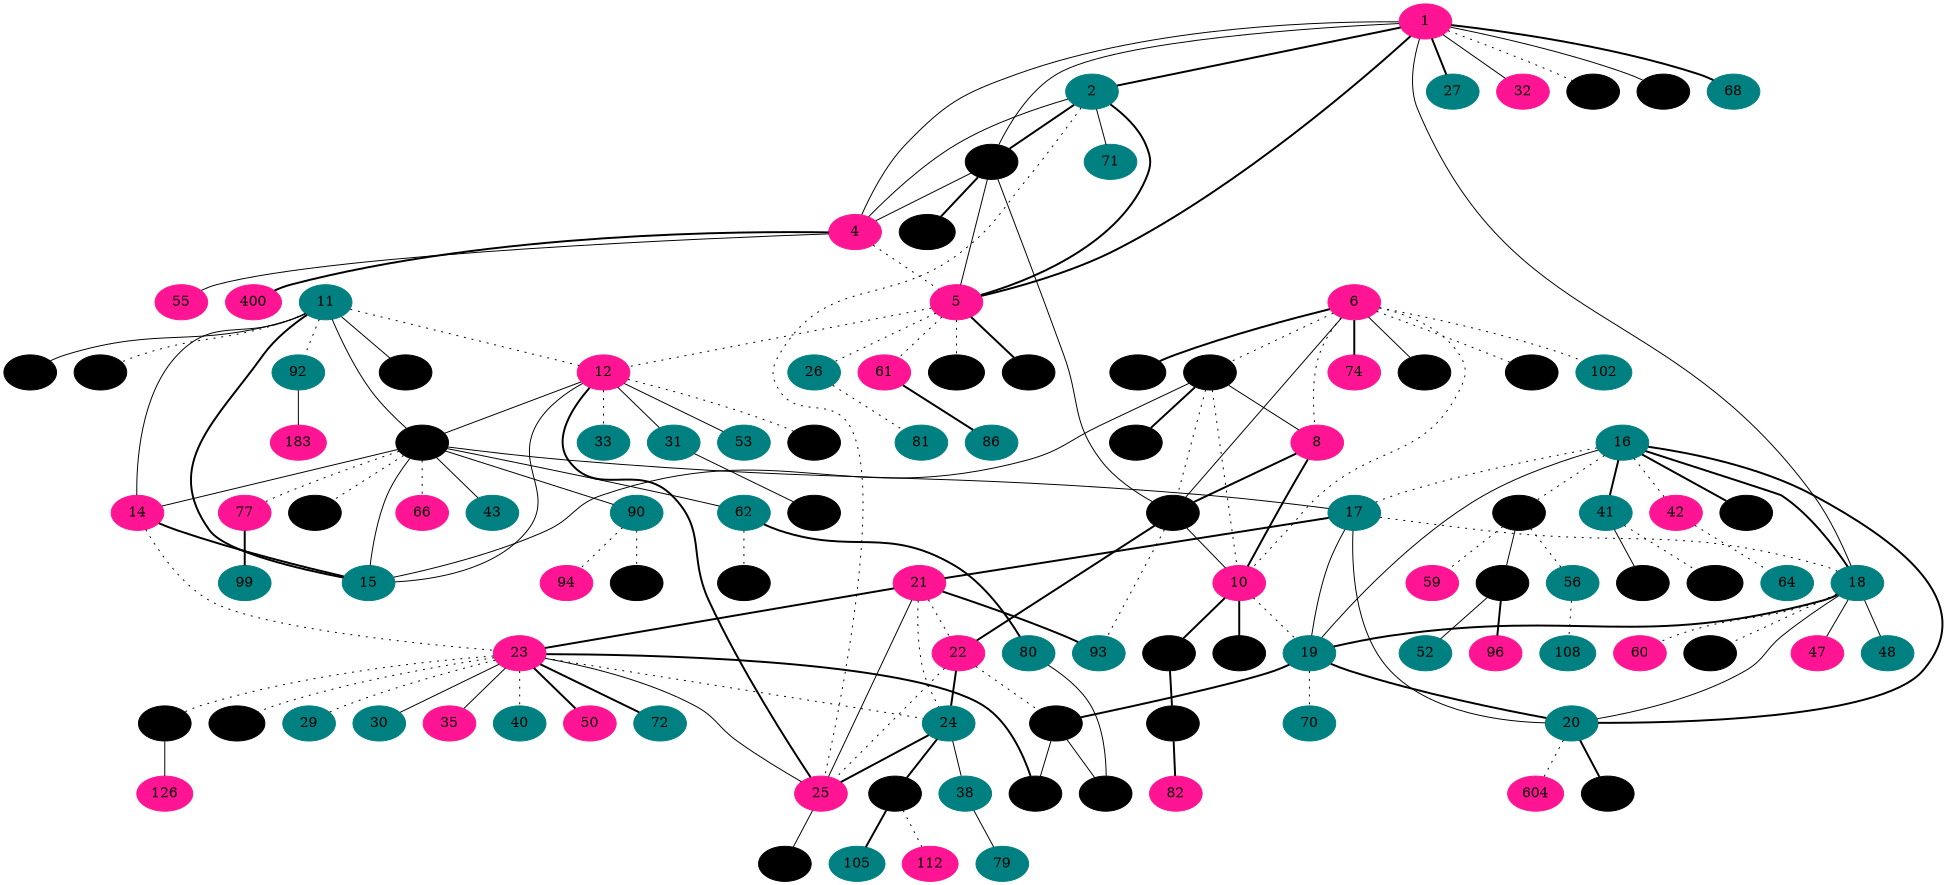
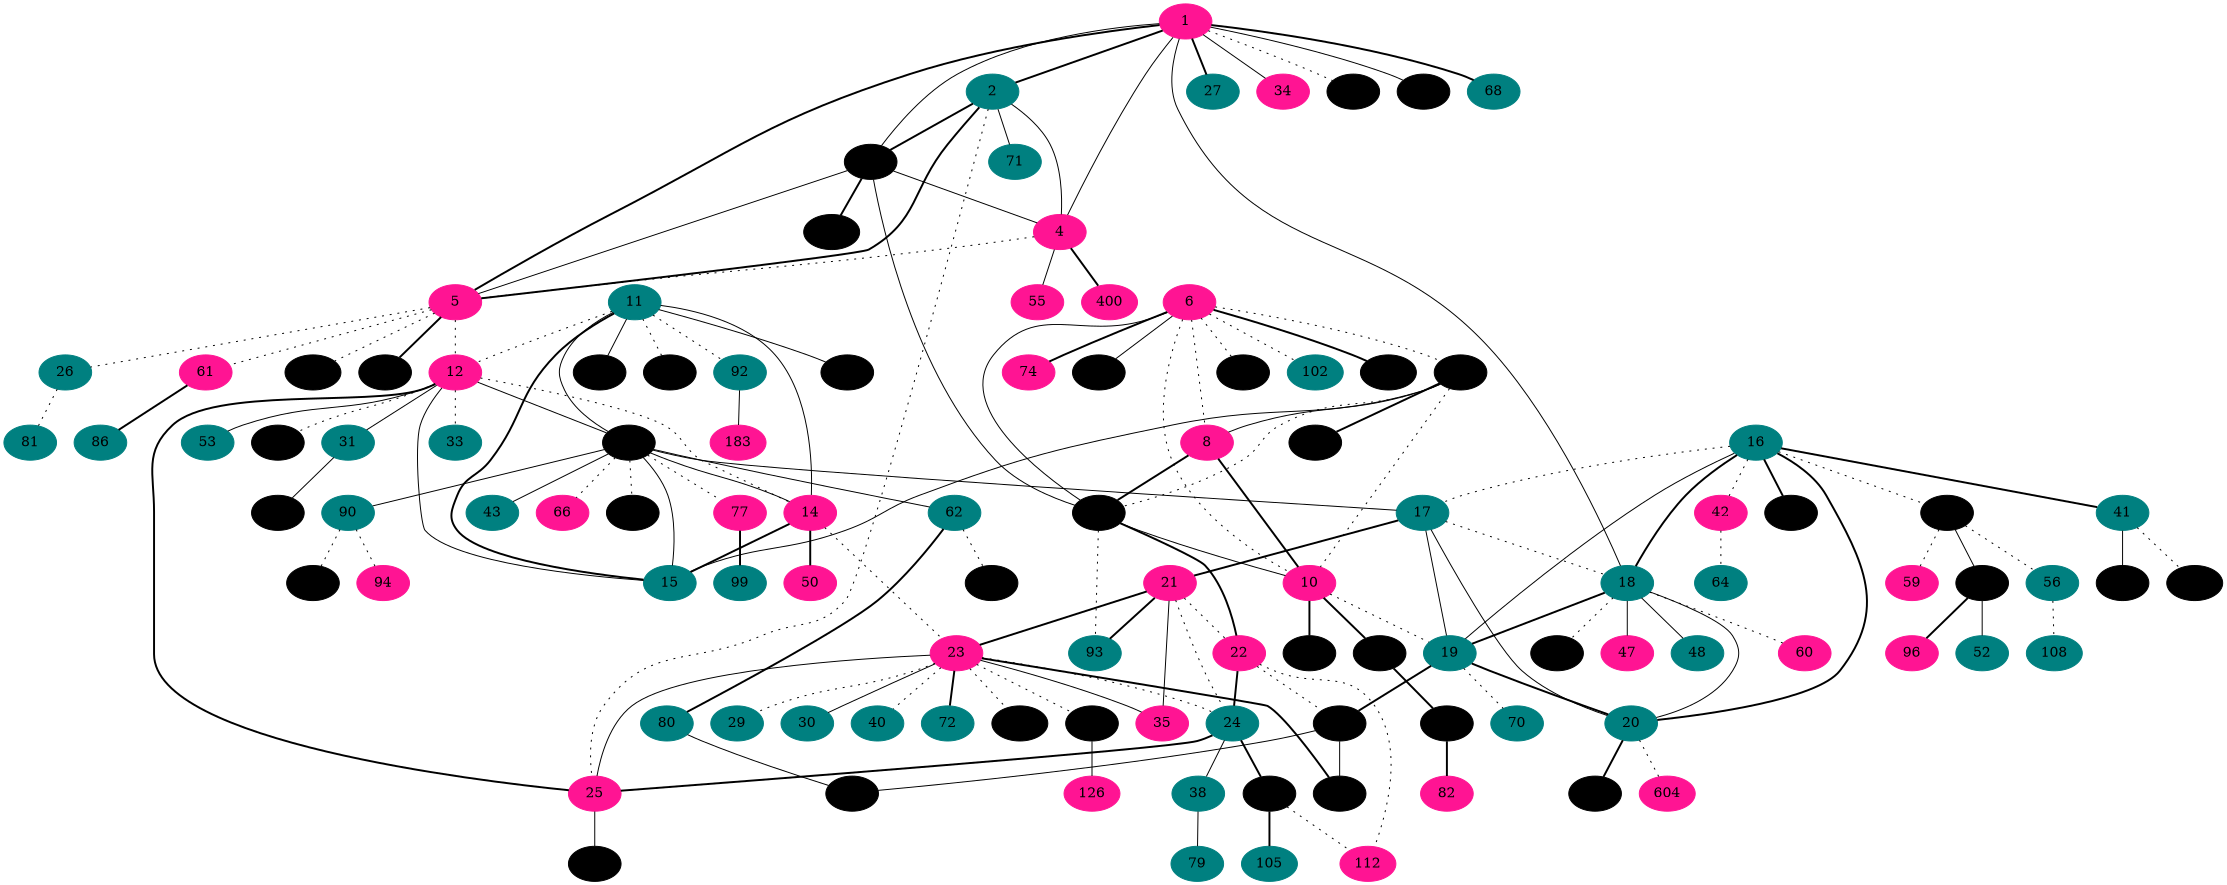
  graph {
    node [color=teal style=filled]
    edge [style=dotted]
    1 [color=deeppink]
    2
    3 [color=black]
    4 [color=deeppink]
    5 [color=deeppink]
    18
    27
-   32 [color=deeppink]
+   32 [color=deeppink label=34]
    49 [color=black]
    51 [color=black]
    68
    25 [color=deeppink]
    71
    9 [color=black]
    101 [color=black]
    55 [color=deeppink]
    n17 [color=deeppink label=400]
    12 [color=deeppink]
    26
    61 [color=deeppink]
    73 [color=black]
    111 [color=black]
    19
    20
    47 [color=deeppink]
    48
    60 [color=deeppink]
    97 [color=black]
    63 [color=black]
    10 [color=deeppink]
    22 [color=deeppink]
    93
    15
    13 [color=black]
    14 [color=deeppink]
    31
    33
    53
    76 [color=black]
    81
    86
    6 [color=deeppink]
    7 [color=black]
    8 [color=deeppink]
    74 [color=deeppink]
    75 [color=black]
    95 [color=black]
    102
    109 [color=black]
    88 [color=black]
    37 [color=black]
    87 [color=black]
    46 [color=black]
    24
    70
    78 [color=black]
    11
    58 [color=black]
    84 [color=black]
    89 [color=black]
    92
    17
    36 [color=black]
    43
    62
    66 [color=deeppink]
    77 [color=deeppink]
    90
    23 [color=deeppink]
    n70 [color=deeppink label=183]
    98 [color=black]
    21 [color=deeppink]
    69 [color=black]
    80
    99
    91 [color=black]
    94 [color=deeppink]
    16
    39 [color=black]
    41
    42 [color=deeppink]
    67 [color=black]
    28 [color=black]
    n84 [color=deeppink label=604]
    45 [color=black]
    56
    59 [color=deeppink]
    44 [color=black]
    110 [color=black]
    64
    54 [color=black]
    83 [color=black]
    29
    30
    35 [color=deeppink]
    40
    50 [color=deeppink]
    57 [color=black]
    72
    107 [color=black]
    38
    65 [color=black]
    n103 [color=deeppink label=126]
    79
    105
    112 [color=deeppink]
    82 [color=deeppink]
    52
    96 [color=deeppink]
    108
    1 -- 2 [style=bold]
    1 -- 3 [style=solid]
    1 -- 4 [style=solid]
    1 -- 5 [style=bold]
    1 -- 18 [style=solid]
    1 -- 27 [style=bold]
    1 -- 32 [style=solid]
    1 -- 49
    1 -- 51 [style=solid]
    1 -- 68 [style=bold]
    2 -- 3 [style=bold]
    2 -- 4 [style=solid]
    2 -- 5 [style=bold]
    2 -- 25
    2 -- 71 [style=solid]
    3 -- 4 [style=solid]
    3 -- 5 [style=solid]
    3 -- 9 [style=solid]
    3 -- 101 [style=bold]
    4 -- 5
    4 -- 55 [style=solid]
    4 -- n17 [style=bold]
    5 -- 12
    5 -- 26
    5 -- 61
    5 -- 73 [style=bold]
    5 -- 111
    18 -- 19 [style=bold]
    18 -- 20 [style=solid]
    18 -- 47 [style=solid]
    18 -- 48 [style=solid]
    18 -- 60
    18 -- 97
    25 -- 63 [style=solid]
    9 -- 10 [style=solid]
    9 -- 22 [style=bold]
    9 -- 93
    12 -- 25 [style=bold]
    12 -- 15 [style=solid]
    12 -- 13 [style=solid]
+   12 -- 14
    12 -- 31 [style=solid]
    12 -- 33
    12 -- 53 [style=solid]
    12 -- 76
    26 -- 81
    61 -- 86 [style=bold]
    19 -- 20 [style=bold]
    19 -- 46 [style=bold]
    19 -- 70
    20 -- 28 [style=bold]
    20 -- n84
    10 -- 19
    10 -- 37 [style=bold]
    10 -- 87 [style=bold]
-   22 -- 25
+   22 -- 112
    22 -- 46
    22 -- 24 [style=bold]
    13 -- 15 [style=solid]
    13 -- 14 [style=solid]
    13 -- 17 [style=solid]
    13 -- 36
    13 -- 43 [style=solid]
    13 -- 62 [style=solid]
    13 -- 66
    13 -- 77
    13 -- 90 [style=solid]
    14 -- 15 [style=bold]
    14 -- 23
    31 -- 98 [style=solid]
    6 -- 9 [style=solid]
    6 -- 10
    6 -- 7
    6 -- 8
    6 -- 74 [style=bold]
    6 -- 75 [style=solid]
    6 -- 95
    6 -- 102
    6 -- 109 [style=bold]
    7 -- 9
    7 -- 10
    7 -- 15 [style=solid]
    7 -- 8 [style=solid]
    7 -- 88 [style=bold]
    8 -- 9 [style=bold]
    8 -- 10 [style=bold]
    37 -- 78 [style=bold]
    46 -- 54 [style=solid]
    46 -- 83 [style=solid]
    24 -- 25 [style=bold]
    24 -- 38 [style=solid]
    24 -- 65 [style=bold]
    78 -- 82 [style=bold]
    11 -- 12
    11 -- 15 [style=bold]
    11 -- 13 [style=solid]
    11 -- 14 [style=solid]
    11 -- 58 [style=solid]
    11 -- 84 [style=solid]
    11 -- 89
    11 -- 92
    92 -- n70 [style=solid]
    17 -- 18
    17 -- 19 [style=solid]
    17 -- 20 [style=solid]
    17 -- 21 [style=bold]
    62 -- 69
    62 -- 80 [style=bold]
    77 -- 99 [style=bold]
    90 -- 91
    90 -- 94
    23 -- 25 [style=solid]
    23 -- 24
    23 -- 54 [style=bold]
    23 -- 29
    23 -- 30 [style=solid]
    23 -- 35 [style=solid]
    23 -- 40
-   23 -- 50 [style=bold]
+   14 -- 50 [style=bold]
    23 -- 57
    23 -- 72 [style=bold]
    23 -- 107
-   21 -- 25 [style=solid]
+   21 -- 35 [style=solid]
    21 -- 22
    21 -- 93 [style=bold]
    21 -- 24
    21 -- 23 [style=bold]
    80 -- 83 [style=solid]
    16 -- 18 [style=bold]
    16 -- 19 [style=solid]
    16 -- 20 [style=bold]
    16 -- 17
    16 -- 39
    16 -- 41 [style=bold]
    16 -- 42
    16 -- 67 [style=bold]
    39 -- 45 [style=solid]
    39 -- 56
    39 -- 59
    41 -- 44 [style=solid]
    41 -- 110
    42 -- 64
    45 -- 52 [style=solid]
    45 -- 96 [style=bold]
    56 -- 108
    57 -- n103 [style=solid]
    38 -- 79 [style=solid]
    65 -- 105 [style=bold]
    65 -- 112
  }
